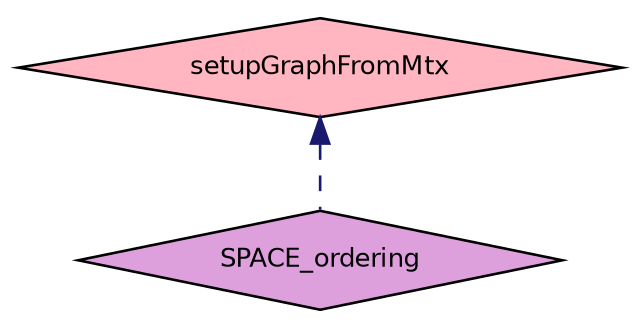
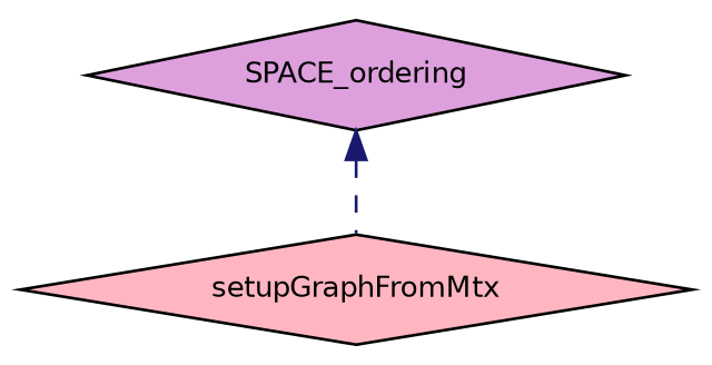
  digraph {
    rankdir=TB
    node [color=black fontname=Helvetica fontsize=10 shape=diamond style=filled]
    n1 [fillcolor=lightpink fontcolor=black height=0.2 label=setupGraphFromMtx width=0.4]
    n2 [fillcolor=plum height=0.2 label=SPACE_ordering width=0.4]
-   n1 -> n2 [color=midnightblue dir=back fontname=Helvetica fontsize=10 labelfontname=Helvetica labelfontsize=10 style=dashed]
+   n2 -> n1 [color=midnightblue dir=back fontname=Helvetica fontsize=10 labelfontname=Helvetica labelfontsize=10 style=dashed]
  }
